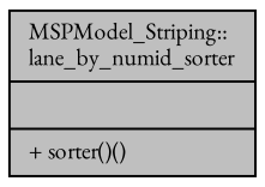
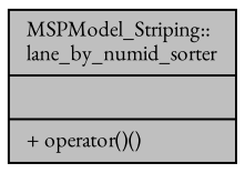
  digraph {
    fontname="EB Garamond"
-   n1 [color=black fillcolor=grey75 fontcolor=black fontname="EB Garamond" fontsize=10 height=0.2 label="{MSPModel_Striping::\llane_by_numid_sorter\n||+ sorter()()\l}" shape=record style=filled width=0.4]
+   n1 [color=black fillcolor=grey75 fontcolor=black fontname="EB Garamond" fontsize=10 height=0.2 label="{MSPModel_Striping::\llane_by_numid_sorter\n||+ operator()()\l}" shape=record style=filled width=0.4]
  }
